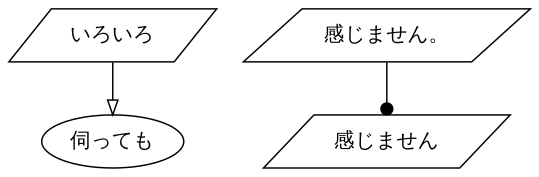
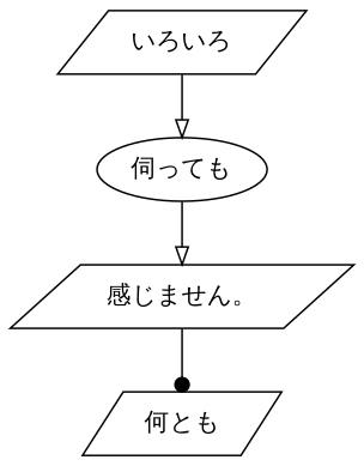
  digraph {
    node [shape=parallelogram]
    edge [arrowhead=onormal]
    n1 [label="いろいろ"]
    n2 [label="伺っても" shape=ellipse]
    n3 [label="感じません。"]
-   n4 [label="感じません"]
+   n4 [label="何とも"]
    n1 -> n2
+   n2 -> n3
    n3 -> n4 [arrowhead=dot]
  }
